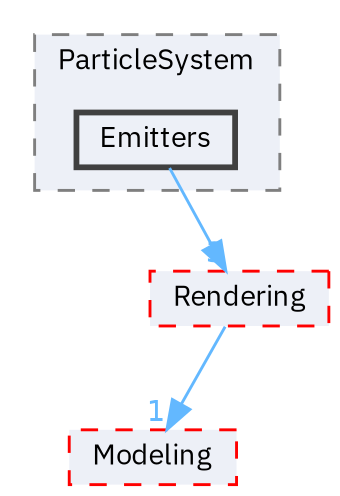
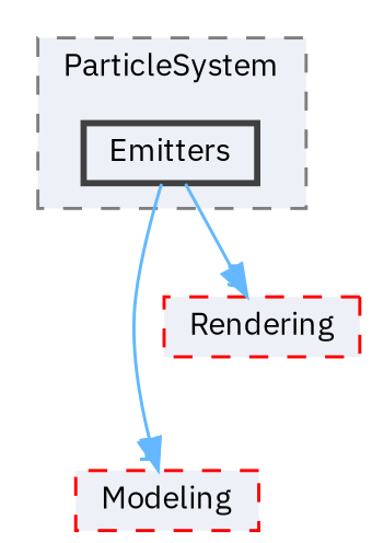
  digraph {
    compound=true
    fontname="IBM Plex Sans"
    node [color=red fillcolor="#edf0f7" fontname="IBM Plex Sans" fontsize=10 shape=box style="filled,dashed"]
    edge [color=steelblue1 fontcolor=steelblue1 fontname="IBM Plex Sans" fontsize=10 labeldistance=1.5 labelfontname=Helvetica labelfontsize=10]
    n1 [color=grey25 height=0.2 label=Emitters style="filled,bold" width=0.4]
    n2 [height=0.2 label=Modeling width=0.4]
    n3 [height=0.2 label=Rendering width=0.4]
    subgraph cluster_1 {
      bgcolor="#edf0f7"
      fontsize=10
      label=ParticleSystem
      pencolor=grey50
      style="filled,dashed"
      n1
    }
-   n3 -> n2 [headlabel=1]
+   n1 -> n2 [headlabel=1]
    n1 -> n3 [headlabel=3]
  }
